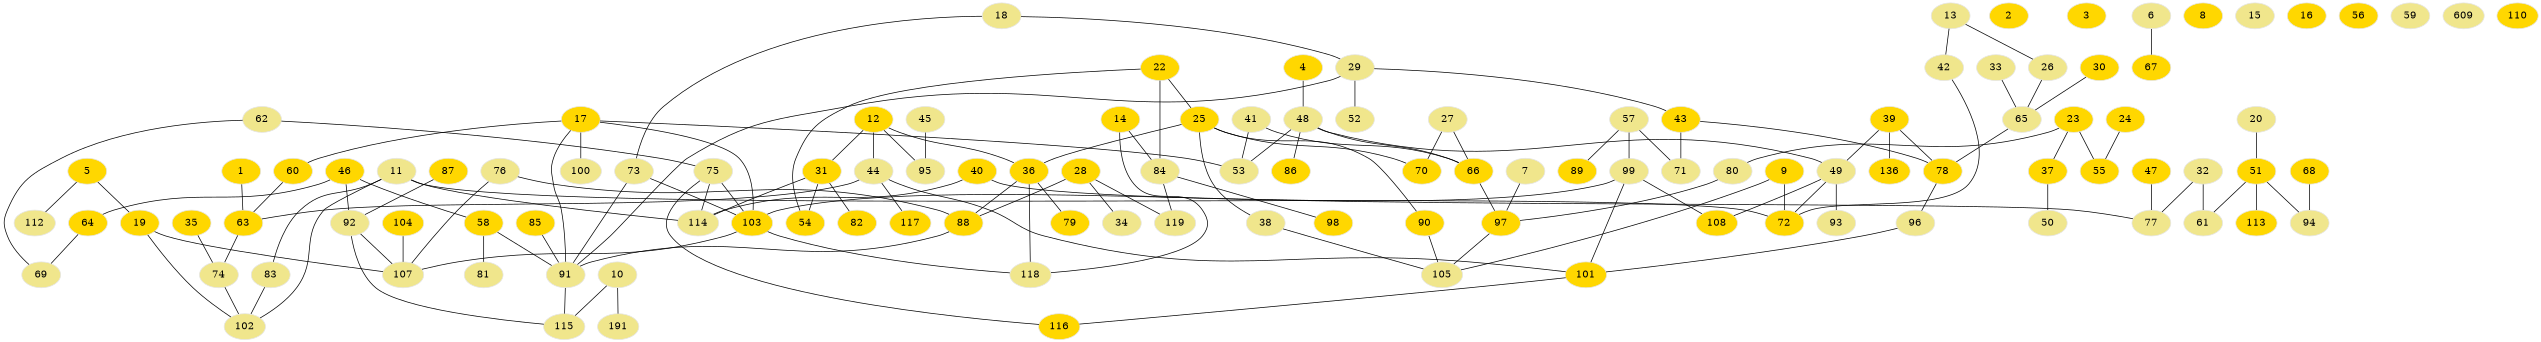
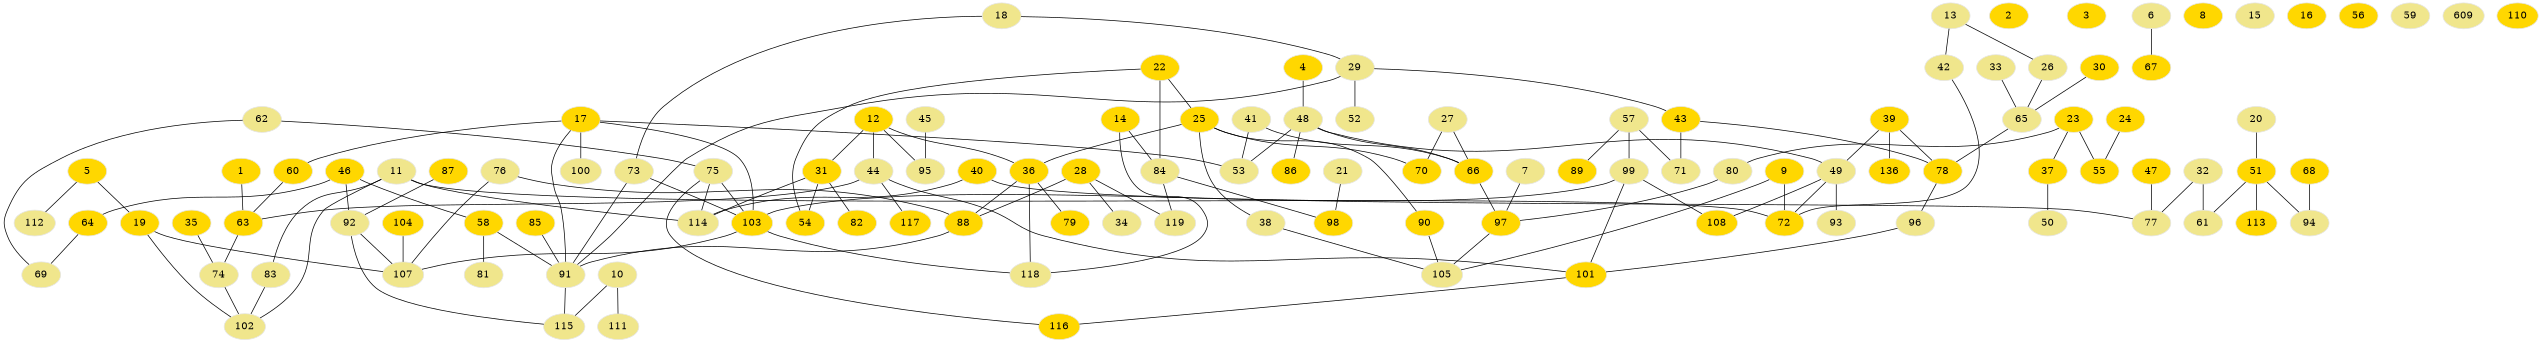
  graph {
    node [color=gray90 fillcolor=gold style=filled]
    1
    63
    74 [fillcolor=khaki]
    2
    3
    48 [fillcolor=khaki]
    4
    53 [fillcolor=khaki]
    66
    49 [fillcolor=khaki]
    86
    5
    19
    112 [fillcolor=khaki]
    102 [fillcolor=khaki]
    107 [fillcolor=khaki]
    6 [fillcolor=khaki]
    67
    7 [fillcolor=khaki]
    97
    105 [fillcolor=khaki]
    8
    9
    72
    10 [fillcolor=khaki]
-   111 [fillcolor=khaki label=191]
+   111 [fillcolor=khaki]
    115 [fillcolor=khaki]
    11 [fillcolor=khaki]
    83 [fillcolor=khaki]
    114 [fillcolor=khaki]
    12
    31
    36
    44 [fillcolor=khaki]
    95 [fillcolor=khaki]
    54
    82
    118 [fillcolor=khaki]
    88
    79
    101
    117
    69 [fillcolor=khaki]
    64
    13 [fillcolor=khaki]
    26 [fillcolor=khaki]
    42 [fillcolor=khaki]
    65 [fillcolor=khaki]
    84 [fillcolor=khaki]
    14
    98
    119 [fillcolor=khaki]
    15 [fillcolor=khaki]
    16
    17
    60
    91 [fillcolor=khaki]
    100 [fillcolor=khaki]
    103
    18 [fillcolor=khaki]
    29 [fillcolor=khaki]
    73 [fillcolor=khaki]
    43
    52 [fillcolor=khaki]
    20 [fillcolor=khaki]
    51
    61 [fillcolor=khaki]
    94 [fillcolor=khaki]
    113
+   21 [fillcolor=khaki]
    22
    25
    38 [fillcolor=khaki]
    70
    90
    23
    37
    55
    80 [fillcolor=khaki]
    50 [fillcolor=khaki]
    24
    78
    27 [fillcolor=khaki]
    34 [fillcolor=khaki]
    28
    71 [fillcolor=khaki]
    30
    32 [fillcolor=khaki]
    77 [fillcolor=khaki]
    33 [fillcolor=khaki]
    35
    39
    n93 [label=136]
    93 [fillcolor=khaki]
    108
    96 [fillcolor=khaki]
    40
    41 [fillcolor=khaki]
    116
    45 [fillcolor=khaki]
    46
    58
    92 [fillcolor=khaki]
    81 [fillcolor=khaki]
    47
    56
    57 [fillcolor=khaki]
    89
    99 [fillcolor=khaki]
    59 [fillcolor=khaki]
    62 [fillcolor=khaki]
    75 [fillcolor=khaki]
    68
    76 [fillcolor=khaki]
    85
    87
    104
    n118 [fillcolor=khaki label=609]
    110
    1 -- 63
    63 -- 74
    74 -- 102
    48 -- 53
    48 -- 66
    48 -- 49
    48 -- 86
    4 -- 48
    66 -- 97
    49 -- 72
    49 -- 93
    49 -- 108
    5 -- 19
    5 -- 112
    19 -- 102
    19 -- 107
    6 -- 67
    7 -- 97
    97 -- 105
    9 -- 105
    9 -- 72
    10 -- 111
    10 -- 115
    11 -- 102
    11 -- 72
    11 -- 83
    11 -- 114
    83 -- 102
    12 -- 31
    12 -- 36
    12 -- 44
    12 -- 95
    31 -- 114
    31 -- 54
    31 -- 82
    36 -- 118
    36 -- 88
    36 -- 79
    44 -- 63
    44 -- 101
    44 -- 117
    88 -- 91
    101 -- 116
    64 -- 69
    13 -- 26
    13 -- 42
    26 -- 65
    42 -- 72
    65 -- 78
    84 -- 98
    84 -- 119
    14 -- 118
    14 -- 84
    17 -- 53
    17 -- 60
    17 -- 91
    17 -- 100
    17 -- 103
    60 -- 63
    91 -- 115
    103 -- 107
    103 -- 118
    18 -- 29
    18 -- 73
    29 -- 91
    29 -- 43
    29 -- 52
    73 -- 91
    73 -- 103
    43 -- 78
    43 -- 71
    20 -- 51
    51 -- 61
    51 -- 94
    51 -- 113
+   21 -- 98
    22 -- 54
    22 -- 84
    22 -- 25
    25 -- 36
    25 -- 38
    25 -- 70
    25 -- 90
    38 -- 105
    90 -- 105
    23 -- 37
    23 -- 55
    23 -- 80
    37 -- 50
    80 -- 97
    24 -- 55
    78 -- 96
    27 -- 66
    27 -- 70
    28 -- 88
    28 -- 119
    28 -- 34
    30 -- 65
    32 -- 61
    32 -- 77
    33 -- 65
    35 -- 74
    39 -- 49
    39 -- 78
    39 -- n93
    96 -- 101
    40 -- 114
    40 -- 77
    41 -- 53
    41 -- 66
    45 -- 95
    46 -- 64
    46 -- 58
    46 -- 92
    58 -- 91
    58 -- 81
    92 -- 107
    92 -- 115
    47 -- 77
    57 -- 71
    57 -- 89
    57 -- 99
    99 -- 101
    99 -- 103
    99 -- 108
    62 -- 69
    62 -- 75
    75 -- 114
    75 -- 103
    75 -- 116
    68 -- 94
    76 -- 107
    76 -- 88
    85 -- 91
    87 -- 92
    104 -- 107
  }
